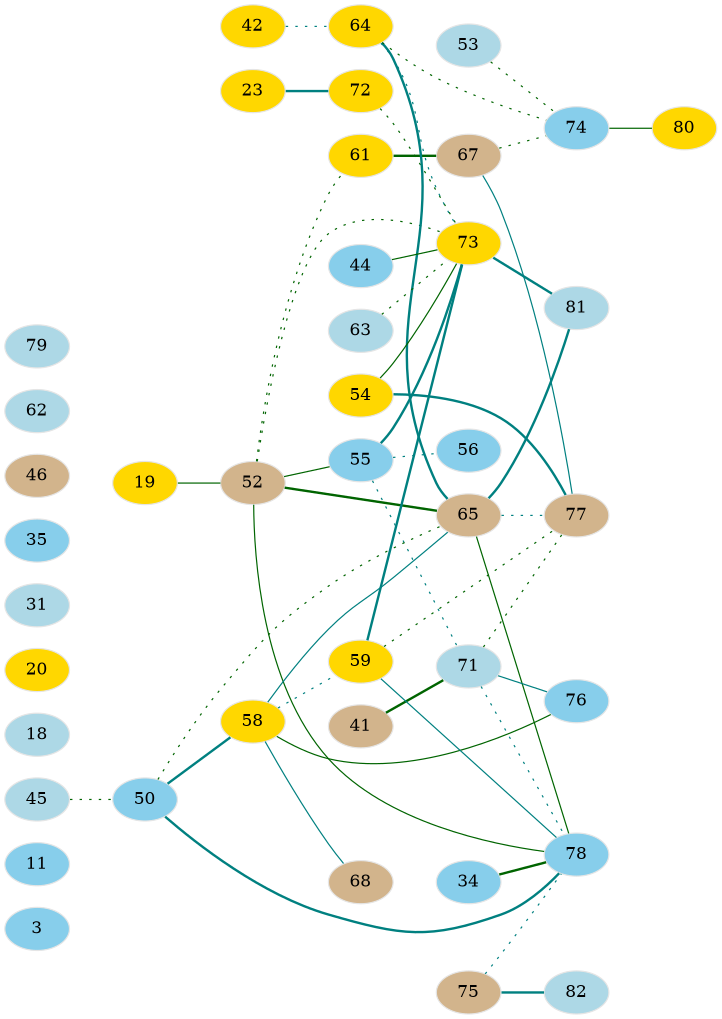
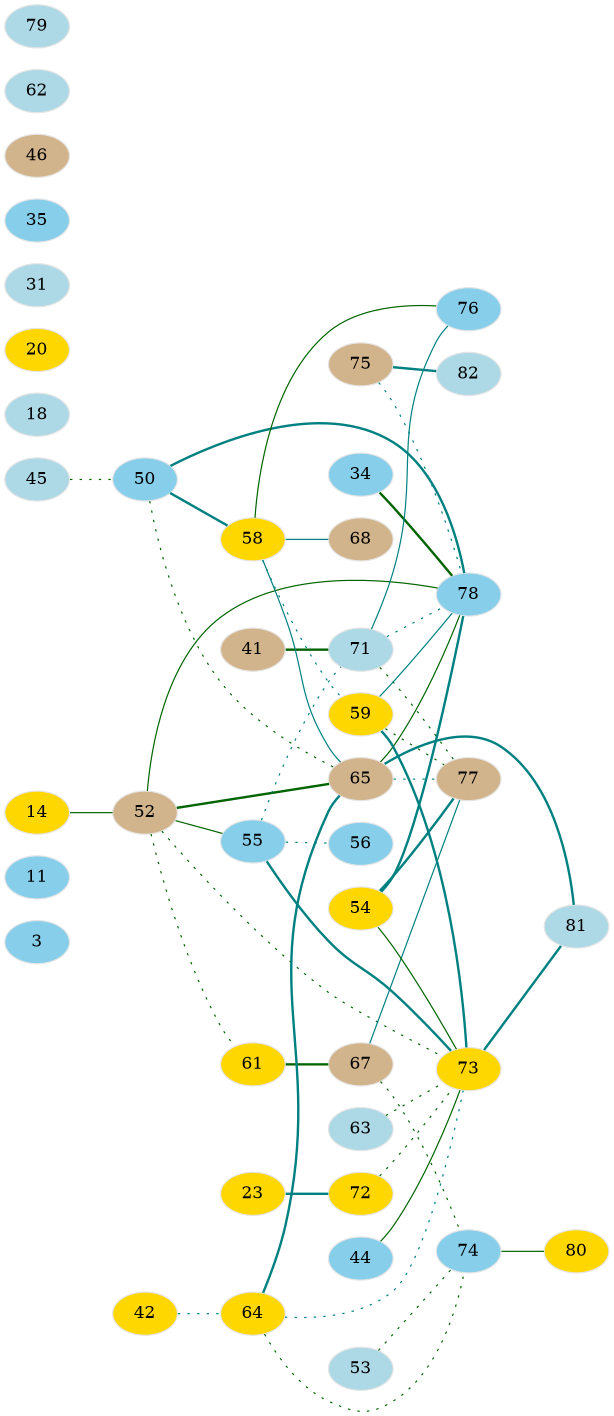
  graph {
    rankdir=LR
    node [color=gray90 fillcolor=gold style=filled]
    edge [color=teal style=dotted]
    3 [fillcolor=skyblue]
    11 [fillcolor=skyblue]
    52 [fillcolor=tan super="+17+37+48"]
    78 [fillcolor=skyblue super="+12+19"]
    73 [super="+66"]
    65 [fillcolor=tan super="+16+33+60"]
    55 [fillcolor=skyblue super="+27"]
    61
-   14 [label=19]
+   14
    18 [fillcolor=lightblue]
    20
    23
    72
    31 [fillcolor=lightblue]
    34 [fillcolor=skyblue]
    35 [fillcolor=skyblue]
    71 [fillcolor=lightblue super="+15+26"]
    77 [fillcolor=tan super="+70+69"]
    76 [fillcolor=skyblue super="+49"]
    41 [fillcolor=tan]
    64 [super="+24+43"]
    74 [fillcolor=skyblue]
    42
    81 [fillcolor=lightblue]
    44 [fillcolor=skyblue]
    50 [fillcolor=skyblue super="+30"]
    58 [super="+25+32+47"]
    45 [fillcolor=lightblue]
    46 [fillcolor=tan]
    59 [super="+2+36"]
    68 [fillcolor=tan]
    80
    56 [fillcolor=skyblue]
    67 [fillcolor=tan super="+39"]
    53 [fillcolor=lightblue]
    54 [super="+28"]
    62 [fillcolor=lightblue]
    63 [fillcolor=lightblue super="+8"]
    75 [fillcolor=tan]
    82 [fillcolor=lightblue]
    79 [fillcolor=lightblue]
    52 -- 78 [color=darkgreen style=solid]
    52 -- 73 [color=darkgreen weight=2]
    52 -- 65 [color=darkgreen style=bold weight=3]
    52 -- 55 [color=darkgreen style=solid]
    52 -- 61 [color=darkgreen]
    73 -- 81 [style=bold]
    65 -- 78 [color=darkgreen style=solid]
    65 -- 77 [weight=3]
    65 -- 81 [style=bold]
    55 -- 73 [style=bold weight=2]
    55 -- 71 [weight=2]
    55 -- 56
    61 -- 67 [color=darkgreen style=bold]
    14 -- 52 [color=darkgreen style=solid]
    23 -- 72 [style=bold]
    72 -- 73 [color=darkgreen]
    34 -- 78 [color=darkgreen style=bold]
    71 -- 78
    71 -- 77 [color=darkgreen]
    71 -- 76 [style=solid]
    41 -- 71 [color=darkgreen style=bold]
    64 -- 73 [weight=4]
    64 -- 65 [style=bold]
    64 -- 74 [color=darkgreen]
    74 -- 80 [color=darkgreen style=solid]
    42 -- 64
    44 -- 73 [color=darkgreen style=solid]
    50 -- 78 [style=bold weight=2]
    50 -- 65 [color=darkgreen]
    50 -- 58 [style=bold]
    58 -- 65 [style=solid]
    58 -- 76 [color=darkgreen style=solid]
    58 -- 59 [weight=2]
    58 -- 68 [style=solid]
    45 -- 50 [color=darkgreen]
    59 -- 78 [style=solid]
    59 -- 73 [style=bold]
    59 -- 77 [color=darkgreen]
    67 -- 77 [style=solid]
    67 -- 74 [color=darkgreen weight=2]
    53 -- 74 [color=darkgreen]
+   54 -- 78 [style=bold]
    54 -- 73 [color=darkgreen style=solid]
    54 -- 77 [style=bold]
    63 -- 73 [color=darkgreen]
    75 -- 78
    75 -- 82 [style=bold]
  }
